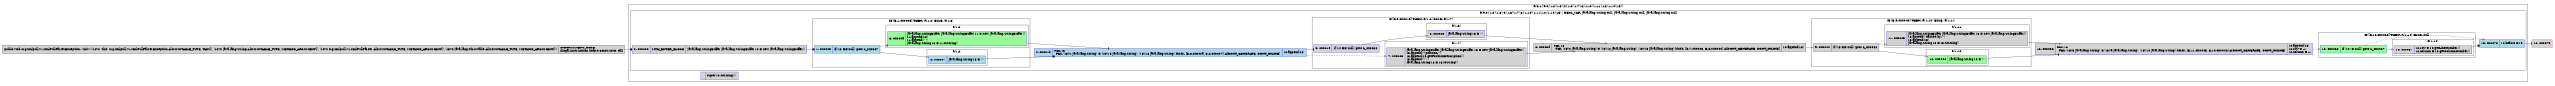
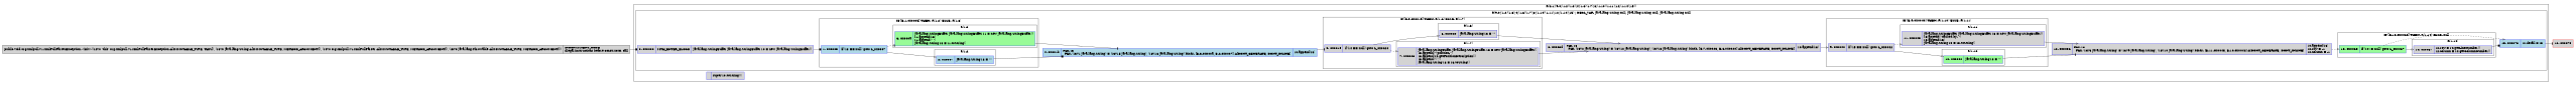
  digraph {
    rankdir=LR
    node [color=blue fillcolor=lightgrey shape=record style=filled]
    edge [arrowhead=onormal]
    n1 [fillcolor=lightblue label="{2\:\ 0x0007|java.lang.String r3 = \"\"\l}"]
    n2 [fillcolor=palegreen label="{3\:\ 0x000a|java.lang.StringBuffer java.lang.StringBuffer r1 = new java.lang.StringBuffer()\lr1.append(r3)\lr1.append(\" \")\ljava.lang.String r3 = r1.toString()\l}"]
    n3 [fillcolor=lightblue label="{1\:\ 0x0005|if (r3 == null) goto L_0x0007\l}"]
    n4 [label="{6\:\ 0x0020|java.lang.String r3 = \"\"\l}"]
    n5 [label="{7\:\ 0x0023|java.lang.StringBuffer java.lang.StringBuffer r3 = new java.lang.StringBuffer()\lr3.append(\"(position:\")\lr3.append(r4.getPositionDescription())\lr3.append(\") \")\ljava.lang.String r3 = r3.toString()\l}"]
    n6 [label="{5\:\ 0x001e|if (r4 == null) goto L_0x0020\l}"]
    n7 [fillcolor=palegreen label="{10\:\ 0x0042|java.lang.String r3 = \"\"\l}"]
    n8 [label="{11\:\ 0x0045|java.lang.StringBuffer java.lang.StringBuffer r3 = new java.lang.StringBuffer()\lr3.append(\"caused by: \")\lr3.append(r5)\ljava.lang.String r3 = r3.toString()\l}"]
    n9 [label="{9\:\ 0x0040|if (r5 == null) goto L_0x0042\l}"]
    n10 [label="{14\:\ 0x0067|r2.row = r4.getLineNumber()\lr2.column = r4.getColumnNumber()\l}"]
    n11 [fillcolor=palegreen label="{13\:\ 0x0065|if (r4 != null) goto L_0x0067\l}"]
    n12 [label="{0\:\ 0x0000|MTH_ENTER_BLOCK\l|java.lang.StringBuffer java.lang.StringBuffer r0 = new java.lang.StringBuffer()\l}"]
    n13 [fillcolor=lightblue label="{4\:\ 0x001b|PHI: r3 \l  PHI: (r3v1 java.lang.String) = (r3v15 java.lang.String), (r3v16 java.lang.String) binds: [B:3:0x000a, B:2:0x0007] A[DONT_GENERATE, DONT_INLINE]\l|r0.append(r3)\l}"]
    n14 [label="{8\:\ 0x003d|PHI: r3 \l  PHI: (r3v2 java.lang.String) = (r3v12 java.lang.String), (r3v13 java.lang.String) binds: [B:7:0x0023, B:6:0x0020] A[DONT_GENERATE, DONT_INLINE]\l|r0.append(r3)\l}"]
    n15 [label="{12\:\ 0x0056|PHI: r3 \l  PHI: (r3v3 java.lang.String) = (r3v9 java.lang.String), (r3v10 java.lang.String) binds: [B:11:0x0045, B:10:0x0042] A[DONT_GENERATE, DONT_INLINE]\l|r0.append(r3)\lr2.row = \-1\lr2.column = \-1\l}"]
-   n16 [fillcolor=lightblue label="{15\:\ 0x0073|r2.before = r5\l}"]
+   n16 [fillcolor=lightblue label="{15\:\ 0x0073|r2.detail = r5\l}"]
    n17 [label="{|super(r0.toString())\l}"]
    n18 [color=red label="{16\:\ 0x0075}"]
    n19 [label="{public void org.xmlpull.v1.XmlPullParserException.\<init\>((r2v0 'this' org.xmlpull.v1.XmlPullParserException A[IMMUTABLE_TYPE, THIS]), (r3v0 java.lang.String A[IMMUTABLE_TYPE, METHOD_ARGUMENT]), (r4v0 org.xmlpull.v1.XmlPullParser A[IMMUTABLE_TYPE, METHOD_ARGUMENT]), (r5v0 java.lang.Throwable A[IMMUTABLE_TYPE, METHOD_ARGUMENT]))  | INCONSISTENT_CODE\lIllegal instructions before constructor call\l}" color=""]
    subgraph cluster_1 {
      label="R(2:1|(9:0|(1:2)(1:3)|4|(1:6)(1:7)|8|(1:10)(1:11)|12|(1:14)|15))"
      n17
      subgraph cluster_2 {
        label="R(9:0|(1:2)(1:3)|4|(1:6)(1:7)|8|(1:10)(1:11)|12|(1:14)|15) | DECL_VAR: java.lang.String null, java.lang.String null, java.lang.String null\l"
        n12
        n13
        n14
        n15
        n16
        subgraph cluster_3 {
          label="IF [B:1:0x0005] THEN: R(1:2) ELSE: R(1:3)"
          n3
          subgraph cluster_4 {
            label="R(1:2)"
            n1
          }
          subgraph cluster_5 {
            label="R(1:3)"
            n2
          }
        }
        subgraph cluster_6 {
          label="IF [B:5:0x001e] THEN: R(1:6) ELSE: R(1:7)"
          n6
          subgraph cluster_7 {
            label="R(1:6)"
            n4
          }
          subgraph cluster_8 {
            label="R(1:7)"
            n5
          }
        }
        subgraph cluster_9 {
          label="IF [B:9:0x0040] THEN: R(1:10) ELSE: R(1:11)"
          n9
          subgraph cluster_10 {
            label="R(1:10)"
            n7
          }
          subgraph cluster_11 {
            label="R(1:11)"
            n8
          }
        }
        subgraph cluster_12 {
          label="IF [B:13:0x0065] THEN: R(1:14) ELSE: null"
          n11
          subgraph cluster_13 {
            label="R(1:14)"
            n10
          }
        }
      }
    }
    n1 -> n13 [arrowhead=box]
    n2 -> n13 [arrowhead=tee]
    n3 -> n1
    n3 -> n2 [arrowhead=tee style=dashed]
    n4 -> n14
    n5 -> n14
    n6 -> n4
-   n13 -> n5 [style=dashed]
+   n6 -> n5 [style=dashed]
    n7 -> n15 [arrowhead=tee]
    n8 -> n15
    n9 -> n7
    n9 -> n8 [style=dashed]
    n10 -> n16 [arrowhead=box]
    n11 -> n10
    n11 -> n16 [style=dashed]
    n12 -> n3 [arrowhead=box]
    n13 -> n6 [arrowhead=tee]
    n14 -> n9
    n15 -> n11 [style=dashed]
    n16 -> n18 [arrowhead=tee]
    n19 -> n12 [arrowhead=box]
  }
